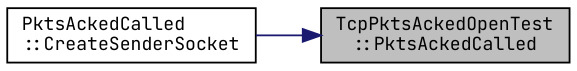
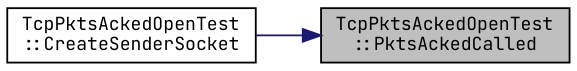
  digraph {
    rankdir=RL
    fontname="JetBrains Mono"
    node [color=black fontname="JetBrains Mono" fontsize=10 shape=record style=filled]
    n1 [fillcolor=grey75 fontcolor=black height=0.2 label="TcpPktsAckedOpenTest\l::PktsAckedCalled" width=0.4]
-   n2 [fillcolor=white height=0.2 label="PktsAckedCalled\l::CreateSenderSocket" width=0.4]
+   n2 [fillcolor=white height=0.2 label="TcpPktsAckedOpenTest\l::CreateSenderSocket" width=0.4]
    n1 -> n2 [color=midnightblue dir=back fontname="JetBrains Mono" fontsize=10 labelfontname=Helvetica labelfontsize=10 style=solid]
  }
